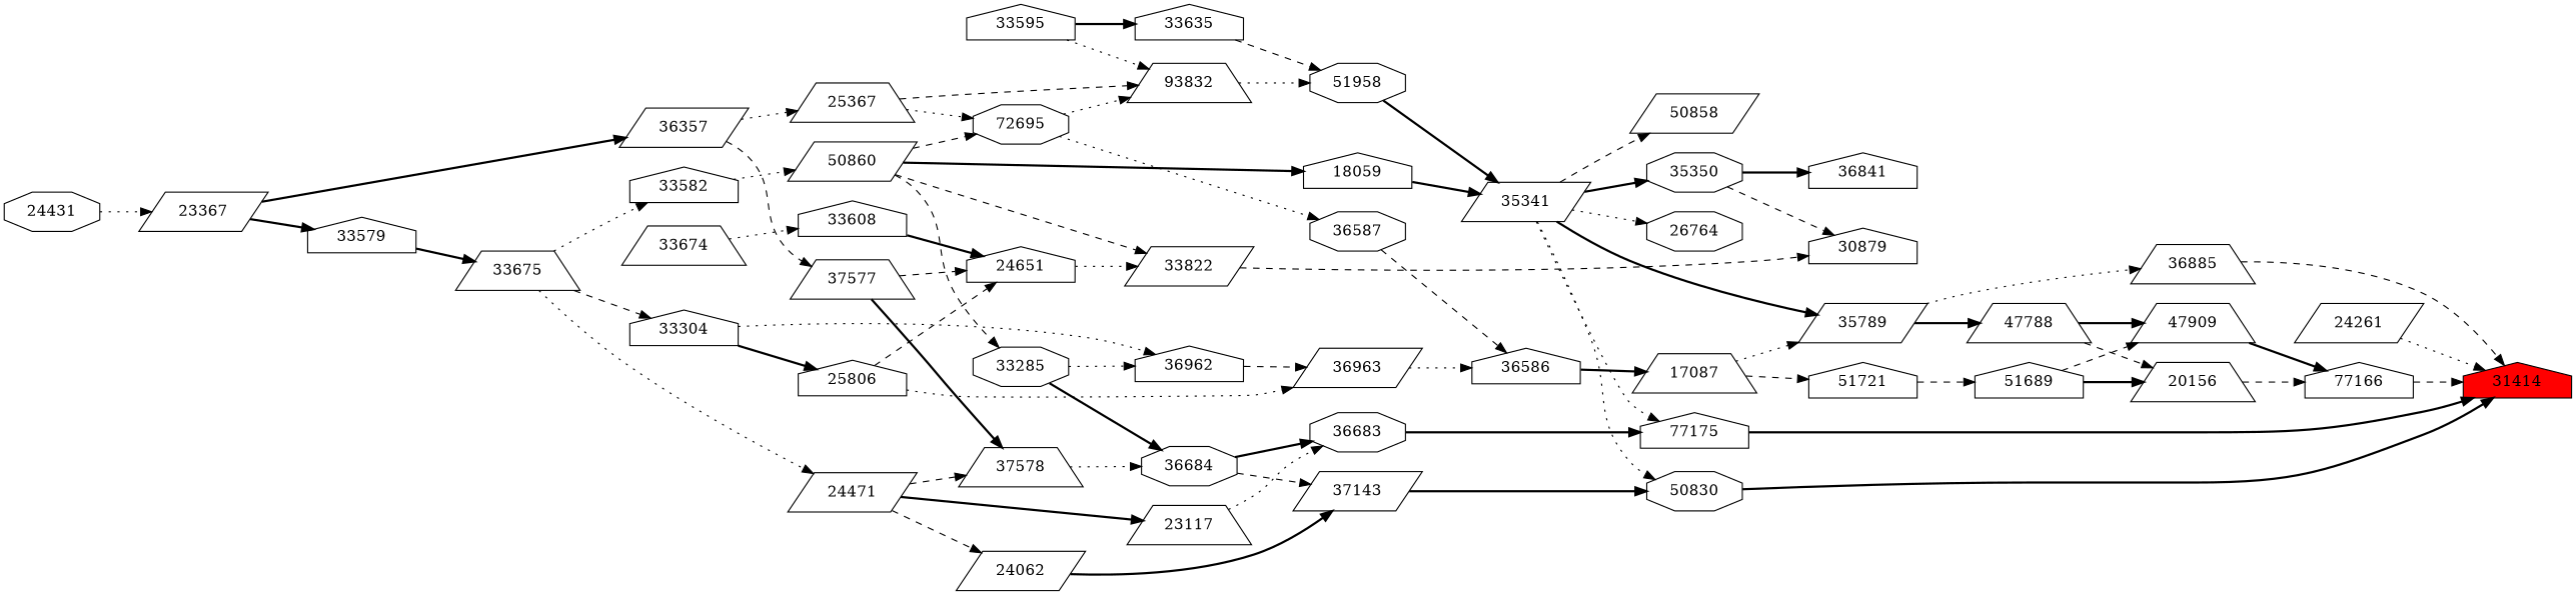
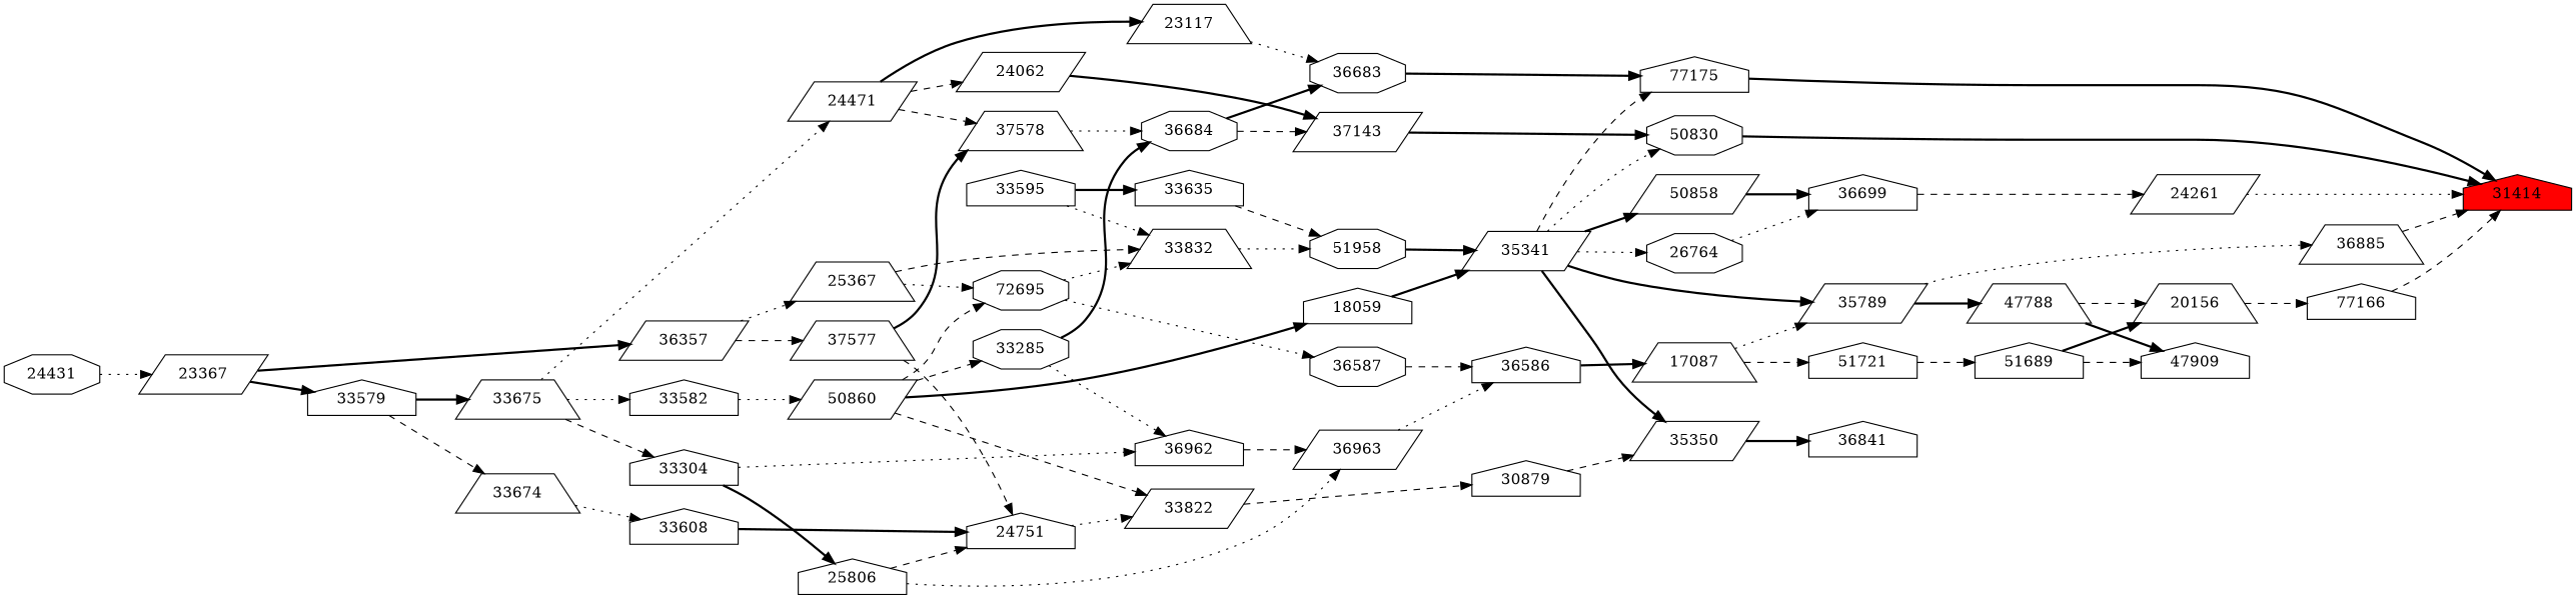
  strict digraph {
    rankdir=LR
    node [shape=house]
    edge [style=bold]
    n1 [fillcolor=red label=31414 style=filled]
    n2 [label=36885 shape=trapezium]
    n3 [label=24261 shape=parallelogram]
    n4 [label=50830 shape=octagon]
    n5 [label=77166]
    n6 [label=77175]
    n7 [label=36841]
    n8 [label=35789 shape=parallelogram]
    n9 [label=47788 shape=trapezium]
    n10 [label=20156 shape=trapezium]
-   n11 [label=47909 shape=trapezium]
+   n11 [label=47909]
+   n12 [label=36699]
    n13 [label=35341 shape=parallelogram]
-   n14 [label=35350 shape=octagon]
+   n14 [label=35350 shape=parallelogram]
    n15 [label=26764 shape=octagon]
    n16 [label=50858 shape=parallelogram]
    n17 [label=37143 shape=parallelogram]
    n18 [label=36683 shape=octagon]
    n19 [label=17087 shape=trapezium]
    n20 [label=51721]
    n21 [label=51689]
    n22 [label=51958 shape=octagon]
    n23 [label=18059]
    n24 [label=36684 shape=octagon]
    n25 [label=24062 shape=parallelogram]
    n26 [label=23117 shape=trapezium]
    n27 [label=30879]
    n28 [label=36586]
-   n29 [label=93832 shape=trapezium]
+   n29 [label=33832 shape=trapezium]
    n30 [label=33635]
    n31 [label=50860 shape=parallelogram]
    n32 [label=33285 shape=octagon]
    n33 [label=33822 shape=parallelogram]
    n34 [label=72695 shape=octagon]
    n35 [label=36962]
    n36 [label=36587 shape=octagon]
    n37 [label=36963 shape=parallelogram]
    n38 [label=37578 shape=trapezium]
    n39 [label=24471 shape=parallelogram]
    n40 [label=33595]
    n41 [label=33582]
    n42 [label=37577 shape=trapezium]
-   n43 [label=24651]
+   n43 [label=24751]
    n44 [label=33675 shape=trapezium]
    n45 [label=33304]
    n46 [label=25806]
    n47 [label=25367 shape=trapezium]
    n48 [label=36357 shape=parallelogram]
    n49 [label=33579]
    n50 [label=33674 shape=trapezium]
    n51 [label=33608]
    n52 [label=23367 shape=parallelogram]
    n53 [label=24431 shape=octagon]
    n2 -> n1 [style=dashed]
    n3 -> n1 [style=dotted]
    n4 -> n1
    n5 -> n1 [style=dashed]
    n6 -> n1
    n8 -> n2 [style=dotted]
    n8 -> n9
    n9 -> n10 [style=dashed]
    n9 -> n11
    n10 -> n5 [style=dashed]
-   n11 -> n5
+   n12 -> n3 [style=dashed]
    n13 -> n4 [style=dotted]
-   n13 -> n6 [style=dotted]
+   n13 -> n6 [style=dashed]
    n13 -> n8
    n13 -> n14
    n13 -> n15 [style=dotted]
-   n13 -> n16 [style=dashed]
+   n13 -> n16
    n14 -> n7
+   n15 -> n12 [style=dotted]
+   n16 -> n12
    n17 -> n4
    n18 -> n6
    n19 -> n8 [style=dotted]
    n19 -> n20 [style=dashed]
    n20 -> n21 [style=dashed]
    n21 -> n10
    n21 -> n11 [style=dashed]
    n22 -> n13
    n23 -> n13
    n24 -> n17 [style=dashed]
    n24 -> n18
    n25 -> n17
    n26 -> n18 [style=dotted]
-   n14 -> n27 [style=dashed]
+   n27 -> n14 [style=dashed]
    n28 -> n19
    n29 -> n22 [style=dotted]
    n30 -> n22 [style=dashed]
    n31 -> n23
    n31 -> n32 [style=dashed]
    n31 -> n33 [style=dashed]
    n31 -> n34 [style=dashed]
    n32 -> n24
    n32 -> n35 [style=dotted]
    n33 -> n27 [style=dashed]
    n34 -> n29 [style=dotted]
    n34 -> n36 [style=dotted]
    n35 -> n37 [style=dashed]
    n36 -> n28 [style=dashed]
    n37 -> n28 [style=dotted]
    n38 -> n24 [style=dotted]
    n39 -> n25 [style=dashed]
    n39 -> n26
    n39 -> n38 [style=dashed]
    n40 -> n29 [style=dotted]
    n40 -> n30
    n41 -> n31 [style=dotted]
    n42 -> n38
    n42 -> n43 [style=dashed]
    n43 -> n33 [style=dotted]
    n44 -> n39 [style=dotted]
    n44 -> n41 [style=dotted]
    n44 -> n45 [style=dashed]
    n45 -> n35 [style=dotted]
    n45 -> n46
    n46 -> n37 [style=dotted]
    n46 -> n43 [style=dashed]
    n47 -> n29 [style=dashed]
    n47 -> n34 [style=dotted]
    n48 -> n42 [style=dashed]
    n48 -> n47 [style=dotted]
    n49 -> n44
+   n49 -> n50 [style=dashed]
    n50 -> n51 [style=dotted]
    n51 -> n43
    n52 -> n48
    n52 -> n49
    n53 -> n52 [style=dotted]
  }
